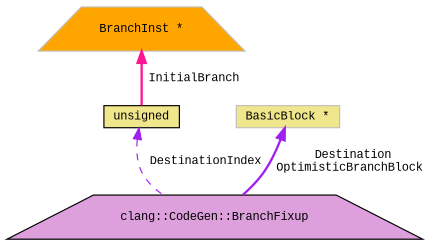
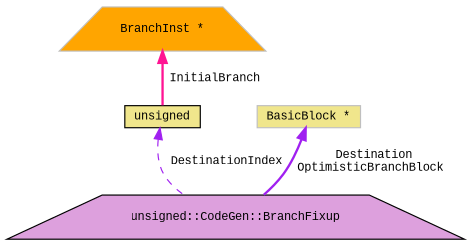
  digraph {
    fontname="Liberation Mono"
    node [color=black fillcolor=khaki fontname="Liberation Mono" fontsize=10 shape=trapezium style=filled]
    edge [color=purple dir=back fontname="Liberation Mono" fontsize=10 labelfontname=Helvetica labelfontsize=10 style=bold]
-   n1 [fillcolor=plum fontcolor=black height=0.2 label="clang::CodeGen::BranchFixup" width=0.4]
+   n1 [fillcolor=plum fontcolor=black height=0.2 label="unsigned::CodeGen::BranchFixup" width=0.4]
    n2 [color=grey75 fillcolor=orange height=0.2 label="BranchInst *" width=0.4]
    n3 [height=0.2 label=unsigned shape=box width=0.4]
    n4 [color=grey75 height=0.2 label="BasicBlock *" shape=box width=0.4]
    n2 -> n3 [color=deeppink label=" InitialBranch"]
    n3 -> n1 [label=" DestinationIndex" style=dashed]
    n4 -> n1 [label=" Destination\nOptimisticBranchBlock"]
  }
